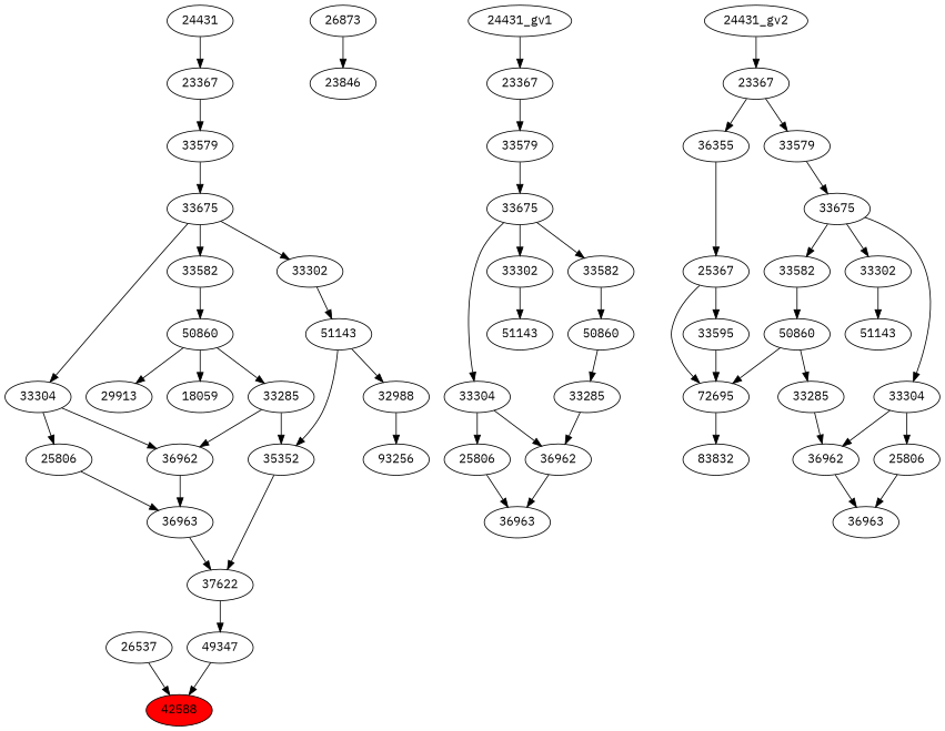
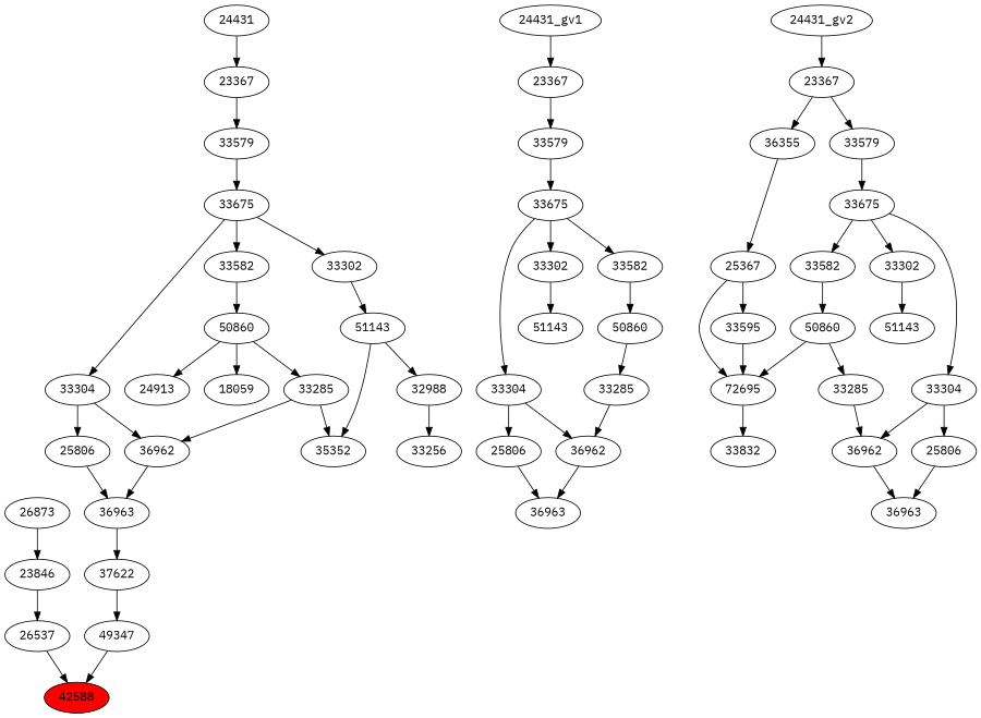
  strict digraph {
    fontname="IBM Plex Mono"
    node [fontname="IBM Plex Mono"]
    edge [fontname="IBM Plex Mono"]
    n1 [fillcolor=red label=42588 style=filled]
    n2 [label=26537]
    n3 [label=49347]
    n4 [label=23846]
    n5 [label=37622]
    n6 [label=26873]
    n7 [label=36963]
    n8 [label=35352]
-   n9 [label=93256]
-   n10 [label=29913]
+   n9 [label=33256]
+   n10 [label=24913]
    n11 [label=36962]
    n12 [label=25806]
    n13 [label=33285]
    n14 [label=51143]
    n15 [label=32988]
    n16 [label=18059]
    n17 [label=50860]
    n18 [label=33304]
    n19 [label=33302]
    n20 [label=33582]
    n21 [label=33675]
    n22 [label=33579]
    n23 [label=23367]
    n24 [label=24431]
    n25 [label=36963]
    n26 [label=36962]
    n27 [label=25806]
    n28 [label=33285]
    n29 [label=33304]
    n30 [label=50860]
    n31 [label=51143]
    n32 [label=33302]
    n33 [label=33582]
    n34 [label=33675]
    n35 [label=33579]
    n36 [label=23367]
    "24431_gv1"
-   n38 [label=83832]
+   n38 [label=33832]
    n39 [label=72695]
    n40 [label=33595]
    n41 [label=33285]
    n42 [label=36962]
    n43 [label=36963]
    n44 [label=50860]
    n45 [label=25367]
    n46 [label=33582]
    n47 [label=36355]
    n48 [label=33675]
    n49 [label=33302]
    n50 [label=33304]
    n51 [label=51143]
    n52 [label=25806]
    n53 [label=33579]
    n54 [label=23367]
    "24431_gv2"
    subgraph sub_1 {
      n1
      n2
      n3
      n4
      n5
      n6
      n7
      n8
      n9
      n10
      n11
      n12
      n13
      n14
      n15
      n16
      n17
      n18
      n19
      n20
      n21
      n22
      n23
      n24
    }
    subgraph sub_2 {
      n25
      n26
      n27
      n28
      n29
      n30
      n31
      n32
      n33
      n34
      n35
      n36
      "24431_gv1"
    }
    subgraph sub_3 {
      n38
      n39
      n40
      n41
      n42
      n43
      n44
      n45
      n46
      n47
      n48
      n49
      n50
      n51
      n52
      n53
      n54
      "24431_gv2"
    }
    n2 -> n1
    n3 -> n1
+   n4 -> n2
    n5 -> n3
    n6 -> n4
    n7 -> n5
-   n8 -> n5
    n11 -> n7
    n12 -> n7
    n13 -> n8
    n13 -> n11
    n14 -> n8
    n14 -> n15
    n15 -> n9
    n17 -> n10
    n17 -> n13
    n17 -> n16
    n18 -> n11
    n18 -> n12
    n19 -> n14
    n20 -> n17
    n21 -> n18
    n21 -> n19
    n21 -> n20
    n22 -> n21
    n23 -> n22
    n24 -> n23
    n26 -> n25
    n27 -> n25
    n28 -> n26
    n29 -> n26
    n29 -> n27
    n30 -> n28
    n32 -> n31
    n33 -> n30
    n34 -> n29
    n34 -> n32
    n34 -> n33
    n35 -> n34
    n36 -> n35
    "24431_gv1" -> n36
    n39 -> n38
    n40 -> n39
    n41 -> n42
    n42 -> n43
    n44 -> n39
    n44 -> n41
    n45 -> n39
    n45 -> n40
    n46 -> n44
    n47 -> n45
    n48 -> n46
    n48 -> n49
    n48 -> n50
    n49 -> n51
    n50 -> n42
    n50 -> n52
    n52 -> n43
    n53 -> n48
    n54 -> n47
    n54 -> n53
    "24431_gv2" -> n54
  }
